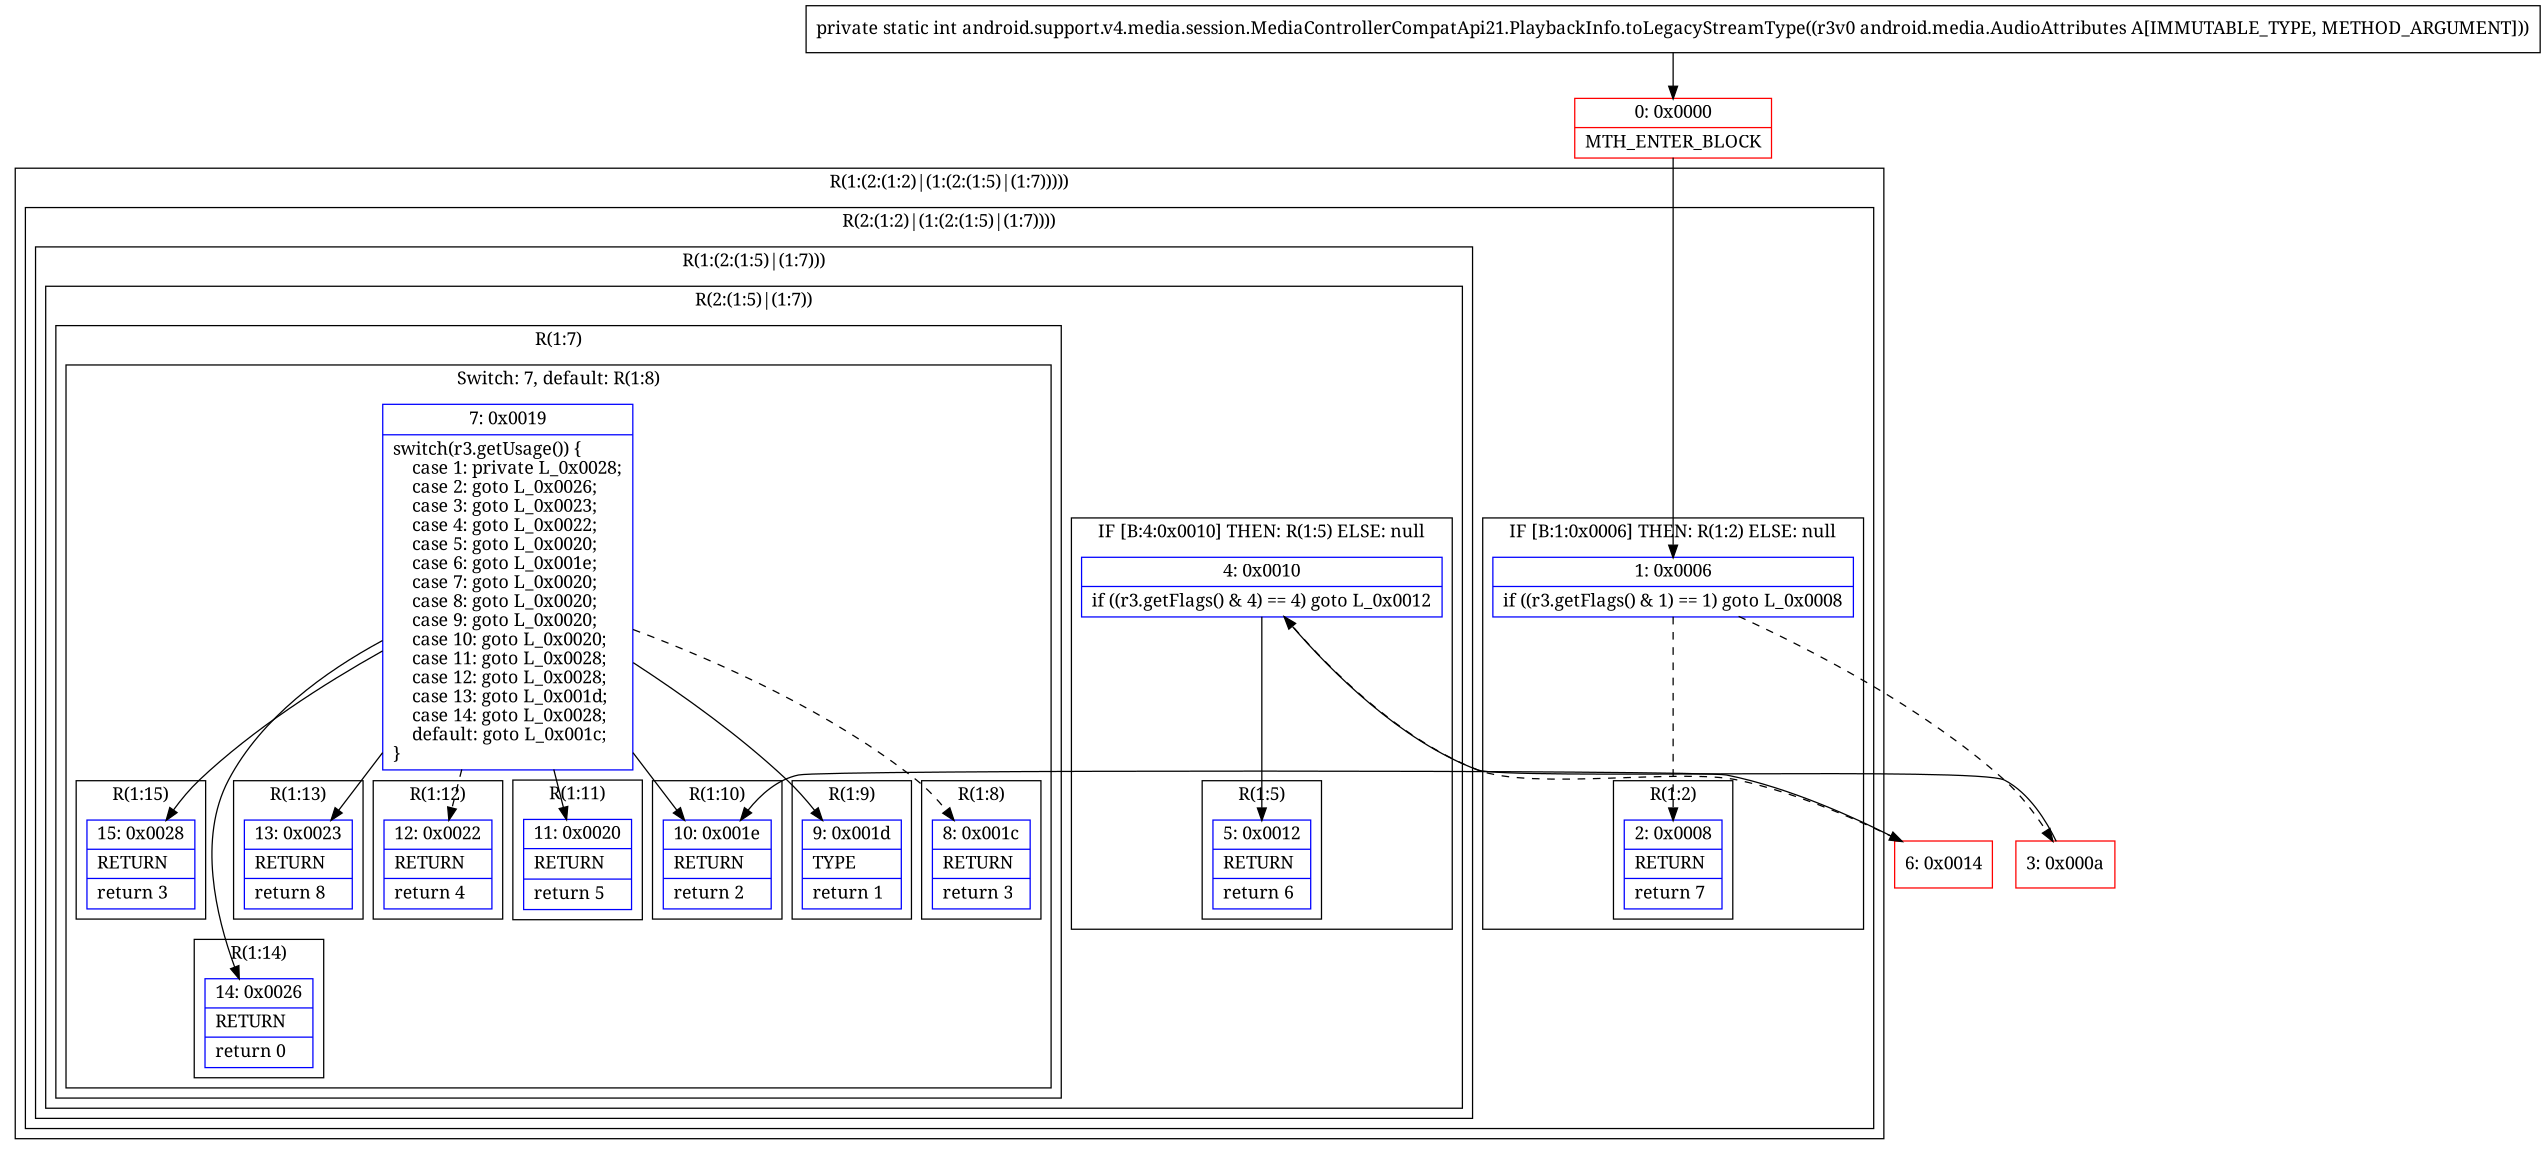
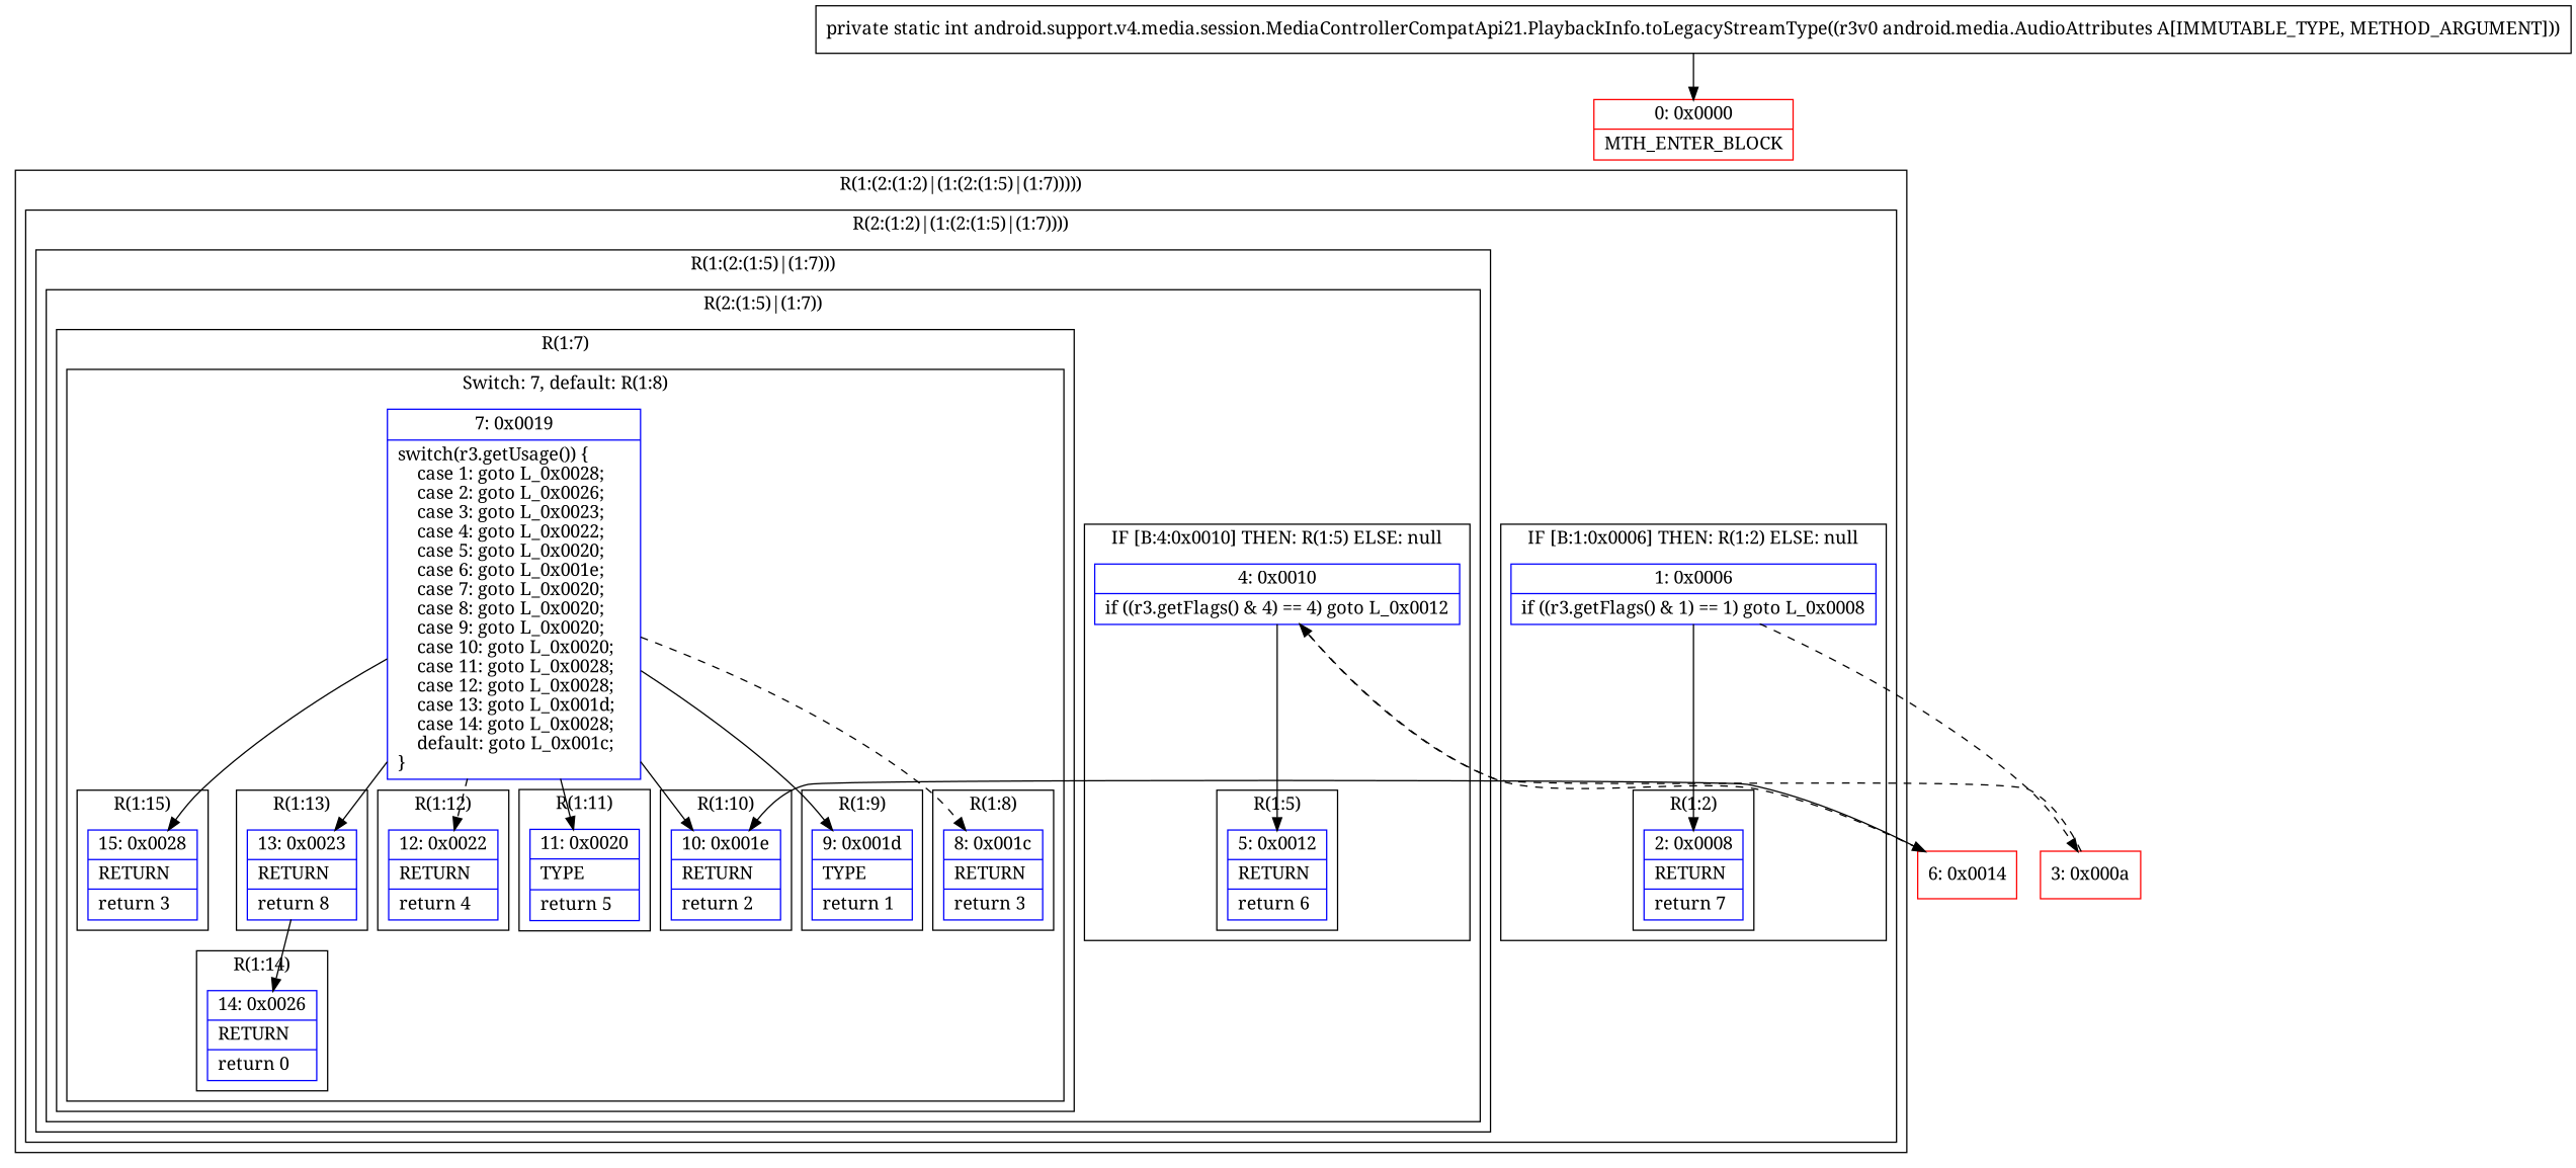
  digraph {
    fontname="Noto Serif"
    node [color=blue fontname="Noto Serif" shape=record]
    edge [fontname="Noto Serif"]
    n1 [label="{2\:\ 0x0008|RETURN\l|return 7\l}"]
    n2 [label="{1\:\ 0x0006|if ((r3.getFlags() & 1) == 1) goto L_0x0008\l}"]
    n3 [label="{5\:\ 0x0012|RETURN\l|return 6\l}"]
    n4 [label="{4\:\ 0x0010|if ((r3.getFlags() & 4) == 4) goto L_0x0012\l}"]
    n5 [label="{15\:\ 0x0028|RETURN\l|return 3\l}"]
    n6 [label="{14\:\ 0x0026|RETURN\l|return 0\l}"]
    n7 [label="{13\:\ 0x0023|RETURN\l|return 8\l}"]
    n8 [label="{12\:\ 0x0022|RETURN\l|return 4\l}"]
-   n9 [label="{11\:\ 0x0020|RETURN\l|return 5\l}"]
+   n9 [label="{11\:\ 0x0020|TYPE\l|return 5\l}"]
    n10 [label="{10\:\ 0x001e|RETURN\l|return 2\l}"]
    n11 [label="{9\:\ 0x001d|TYPE\l|return 1\l}"]
    n12 [label="{8\:\ 0x001c|RETURN\l|return 3\l}"]
-   n13 [label="{7\:\ 0x0019|switch(r3.getUsage()) \{\l    case 1: private L_0x0028;\l    case 2: goto L_0x0026;\l    case 3: goto L_0x0023;\l    case 4: goto L_0x0022;\l    case 5: goto L_0x0020;\l    case 6: goto L_0x001e;\l    case 7: goto L_0x0020;\l    case 8: goto L_0x0020;\l    case 9: goto L_0x0020;\l    case 10: goto L_0x0020;\l    case 11: goto L_0x0028;\l    case 12: goto L_0x0028;\l    case 13: goto L_0x001d;\l    case 14: goto L_0x0028;\l    default: goto L_0x001c;\l\}\l}"]
+   n13 [label="{7\:\ 0x0019|switch(r3.getUsage()) \{\l    case 1: goto L_0x0028;\l    case 2: goto L_0x0026;\l    case 3: goto L_0x0023;\l    case 4: goto L_0x0022;\l    case 5: goto L_0x0020;\l    case 6: goto L_0x001e;\l    case 7: goto L_0x0020;\l    case 8: goto L_0x0020;\l    case 9: goto L_0x0020;\l    case 10: goto L_0x0020;\l    case 11: goto L_0x0028;\l    case 12: goto L_0x0028;\l    case 13: goto L_0x001d;\l    case 14: goto L_0x0028;\l    default: goto L_0x001c;\l\}\l}"]
    n14 [color=red label="{3\:\ 0x000a}"]
    n15 [color=red label="{6\:\ 0x0014}"]
    n16 [color=red label="{0\:\ 0x0000|MTH_ENTER_BLOCK\l}"]
    n17 [label="{private static int android.support.v4.media.session.MediaControllerCompatApi21.PlaybackInfo.toLegacyStreamType((r3v0 android.media.AudioAttributes A[IMMUTABLE_TYPE, METHOD_ARGUMENT])) }" color=""]
    subgraph cluster_1 {
      label="R(1:(2:(1:2)|(1:(2:(1:5)|(1:7)))))"
      subgraph cluster_2 {
        label="R(2:(1:2)|(1:(2:(1:5)|(1:7))))"
        subgraph cluster_3 {
          label="IF [B:1:0x0006] THEN: R(1:2) ELSE: null"
          n2
          subgraph cluster_4 {
            label="R(1:2)"
            n1
          }
        }
        subgraph cluster_5 {
          label="R(1:(2:(1:5)|(1:7)))"
          subgraph cluster_6 {
            label="R(2:(1:5)|(1:7))"
            subgraph cluster_7 {
              label="IF [B:4:0x0010] THEN: R(1:5) ELSE: null"
              n4
              subgraph cluster_8 {
                label="R(1:5)"
                n3
              }
            }
            subgraph cluster_9 {
              label="R(1:7)"
              subgraph cluster_10 {
                label="Switch: 7, default: R(1:8)"
                n13
                subgraph cluster_11 {
                  label="R(1:15)"
                  n5
                }
                subgraph cluster_12 {
                  label="R(1:14)"
                  n6
                }
                subgraph cluster_13 {
                  label="R(1:13)"
                  n7
                }
                subgraph cluster_14 {
                  label="R(1:12)"
                  n8
                }
                subgraph cluster_15 {
                  label="R(1:11)"
                  n9
                }
                subgraph cluster_16 {
                  label="R(1:10)"
                  n10
                }
                subgraph cluster_17 {
                  label="R(1:9)"
                  n11
                }
                subgraph cluster_18 {
                  label="R(1:8)"
                  n12
                }
              }
            }
          }
        }
      }
    }
-   n2 -> n1 [style=dashed]
+   n2 -> n1
    n2 -> n14 [style=dashed]
    n4 -> n3
    n4 -> n15 [style=dashed]
    n13 -> n5
-   n13 -> n6
+   n7 -> n6
    n13 -> n7
    n13 -> n8 [style=dashed]
    n13 -> n9
    n13 -> n10
    n13 -> n11
    n13 -> n12 [style=dashed]
-   n14 -> n4
+   n14 -> n4 [style=dashed]
    n15 -> n10
-   n16 -> n2
    n17 -> n16
  }
